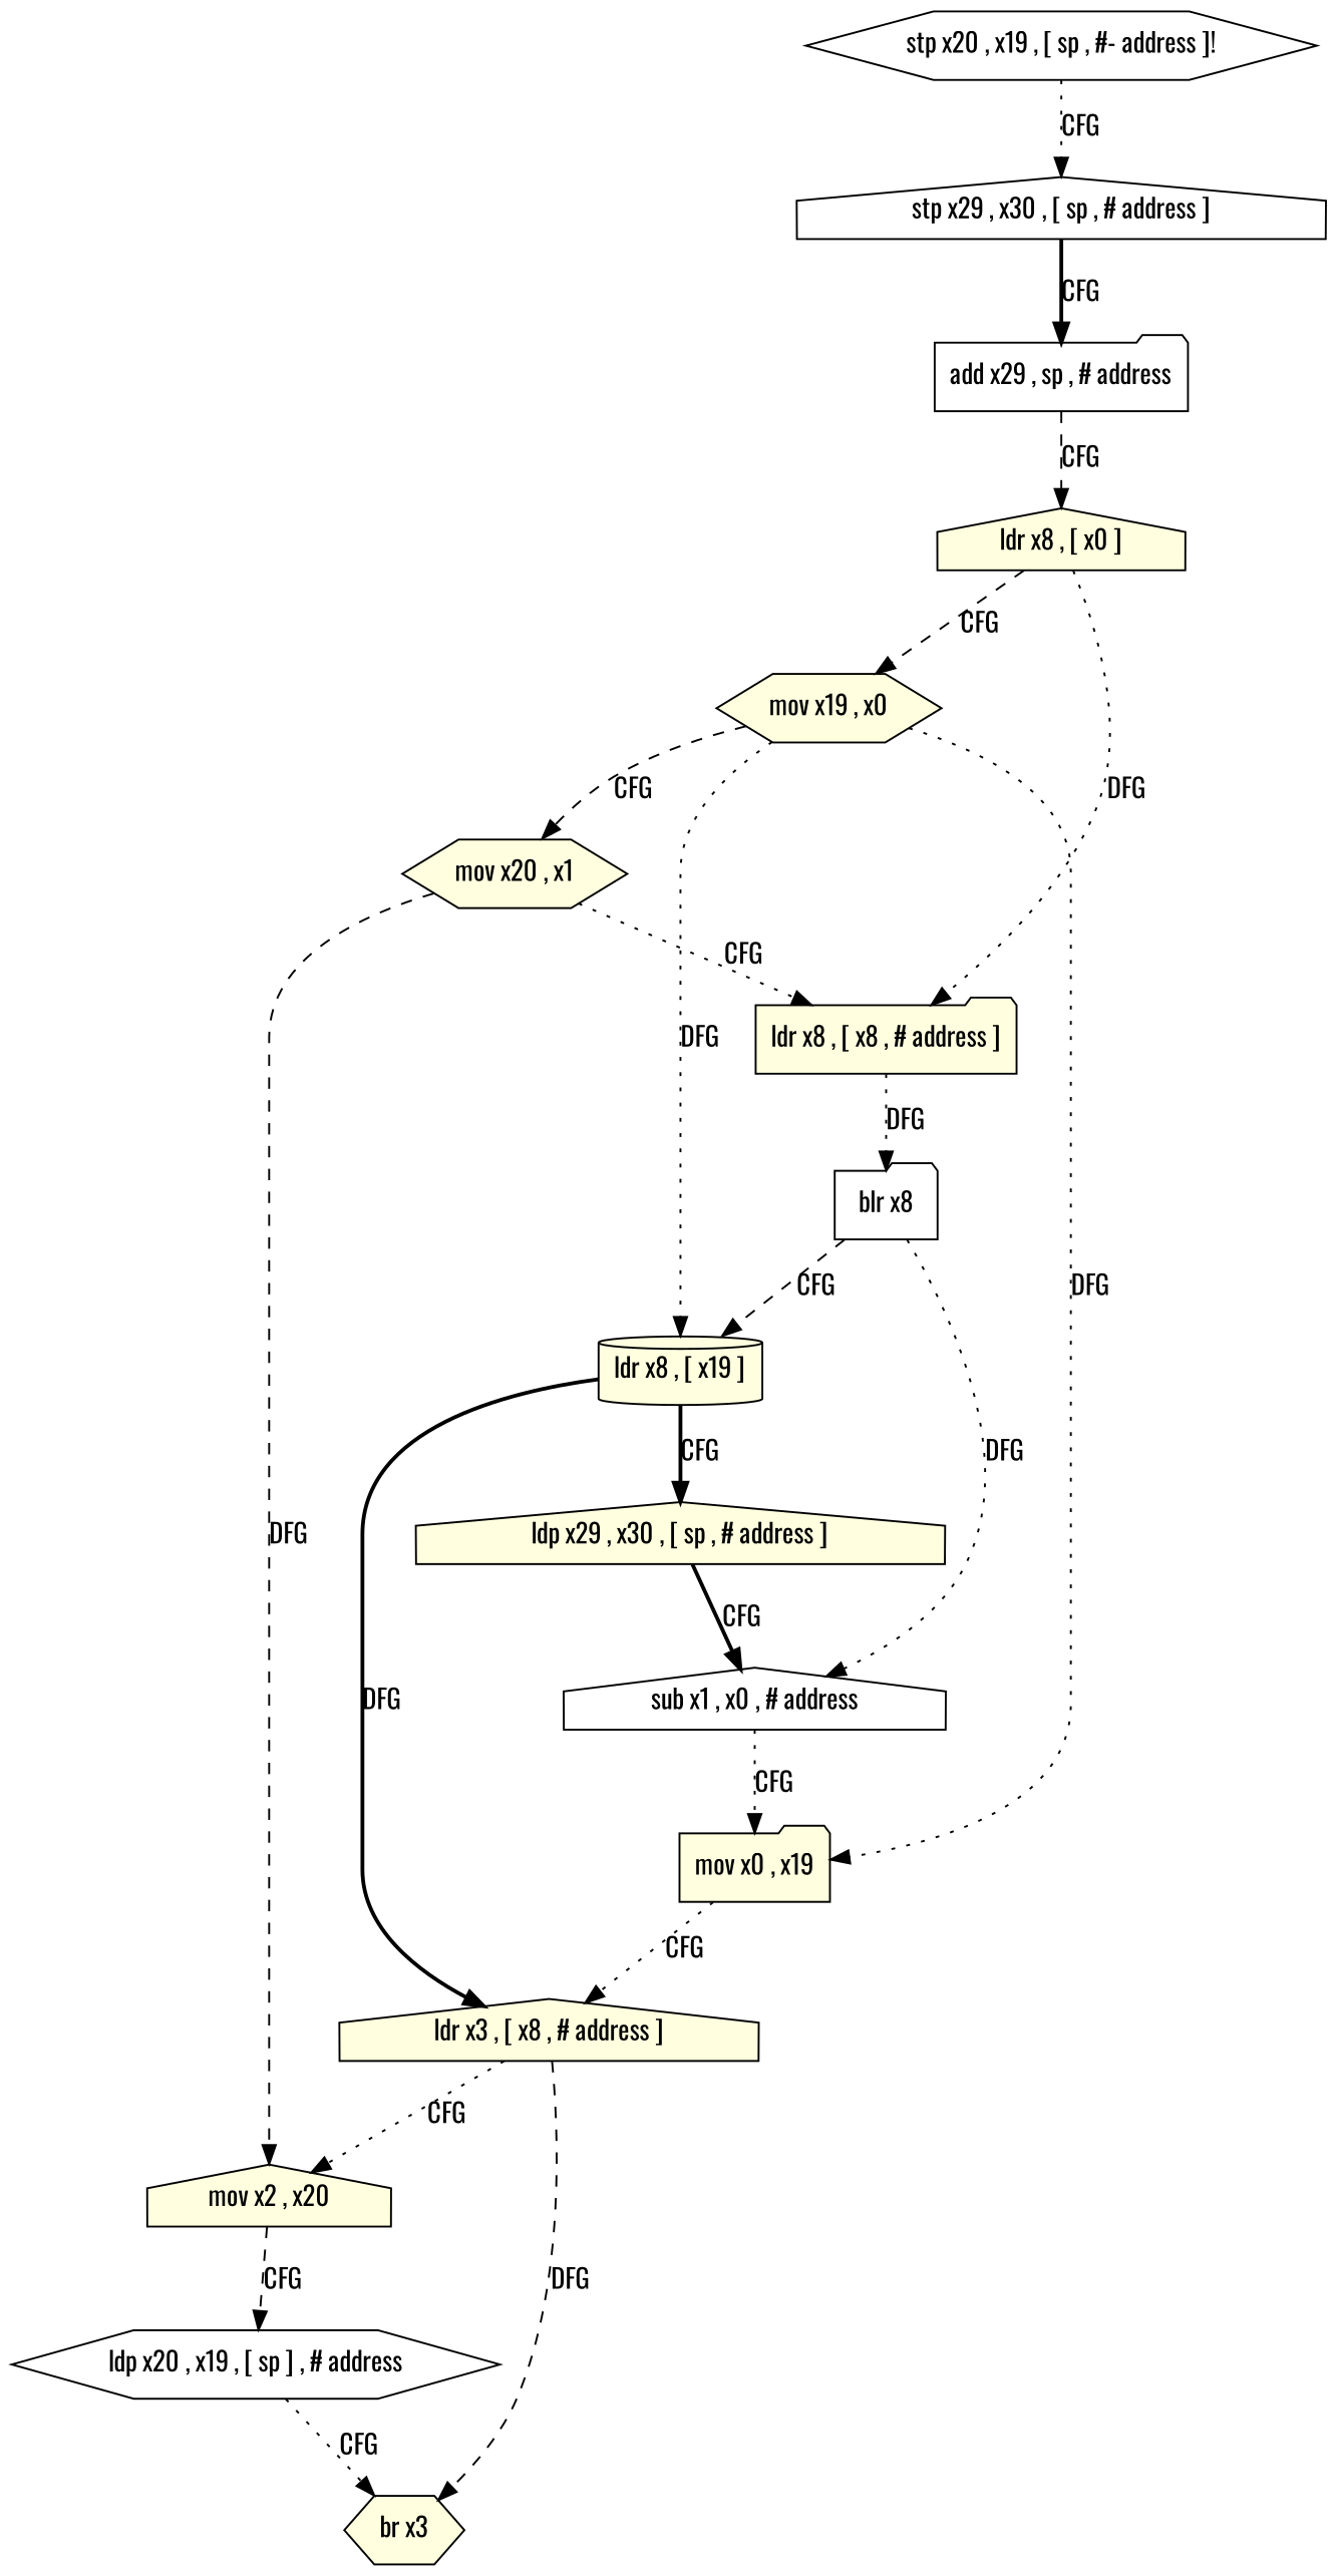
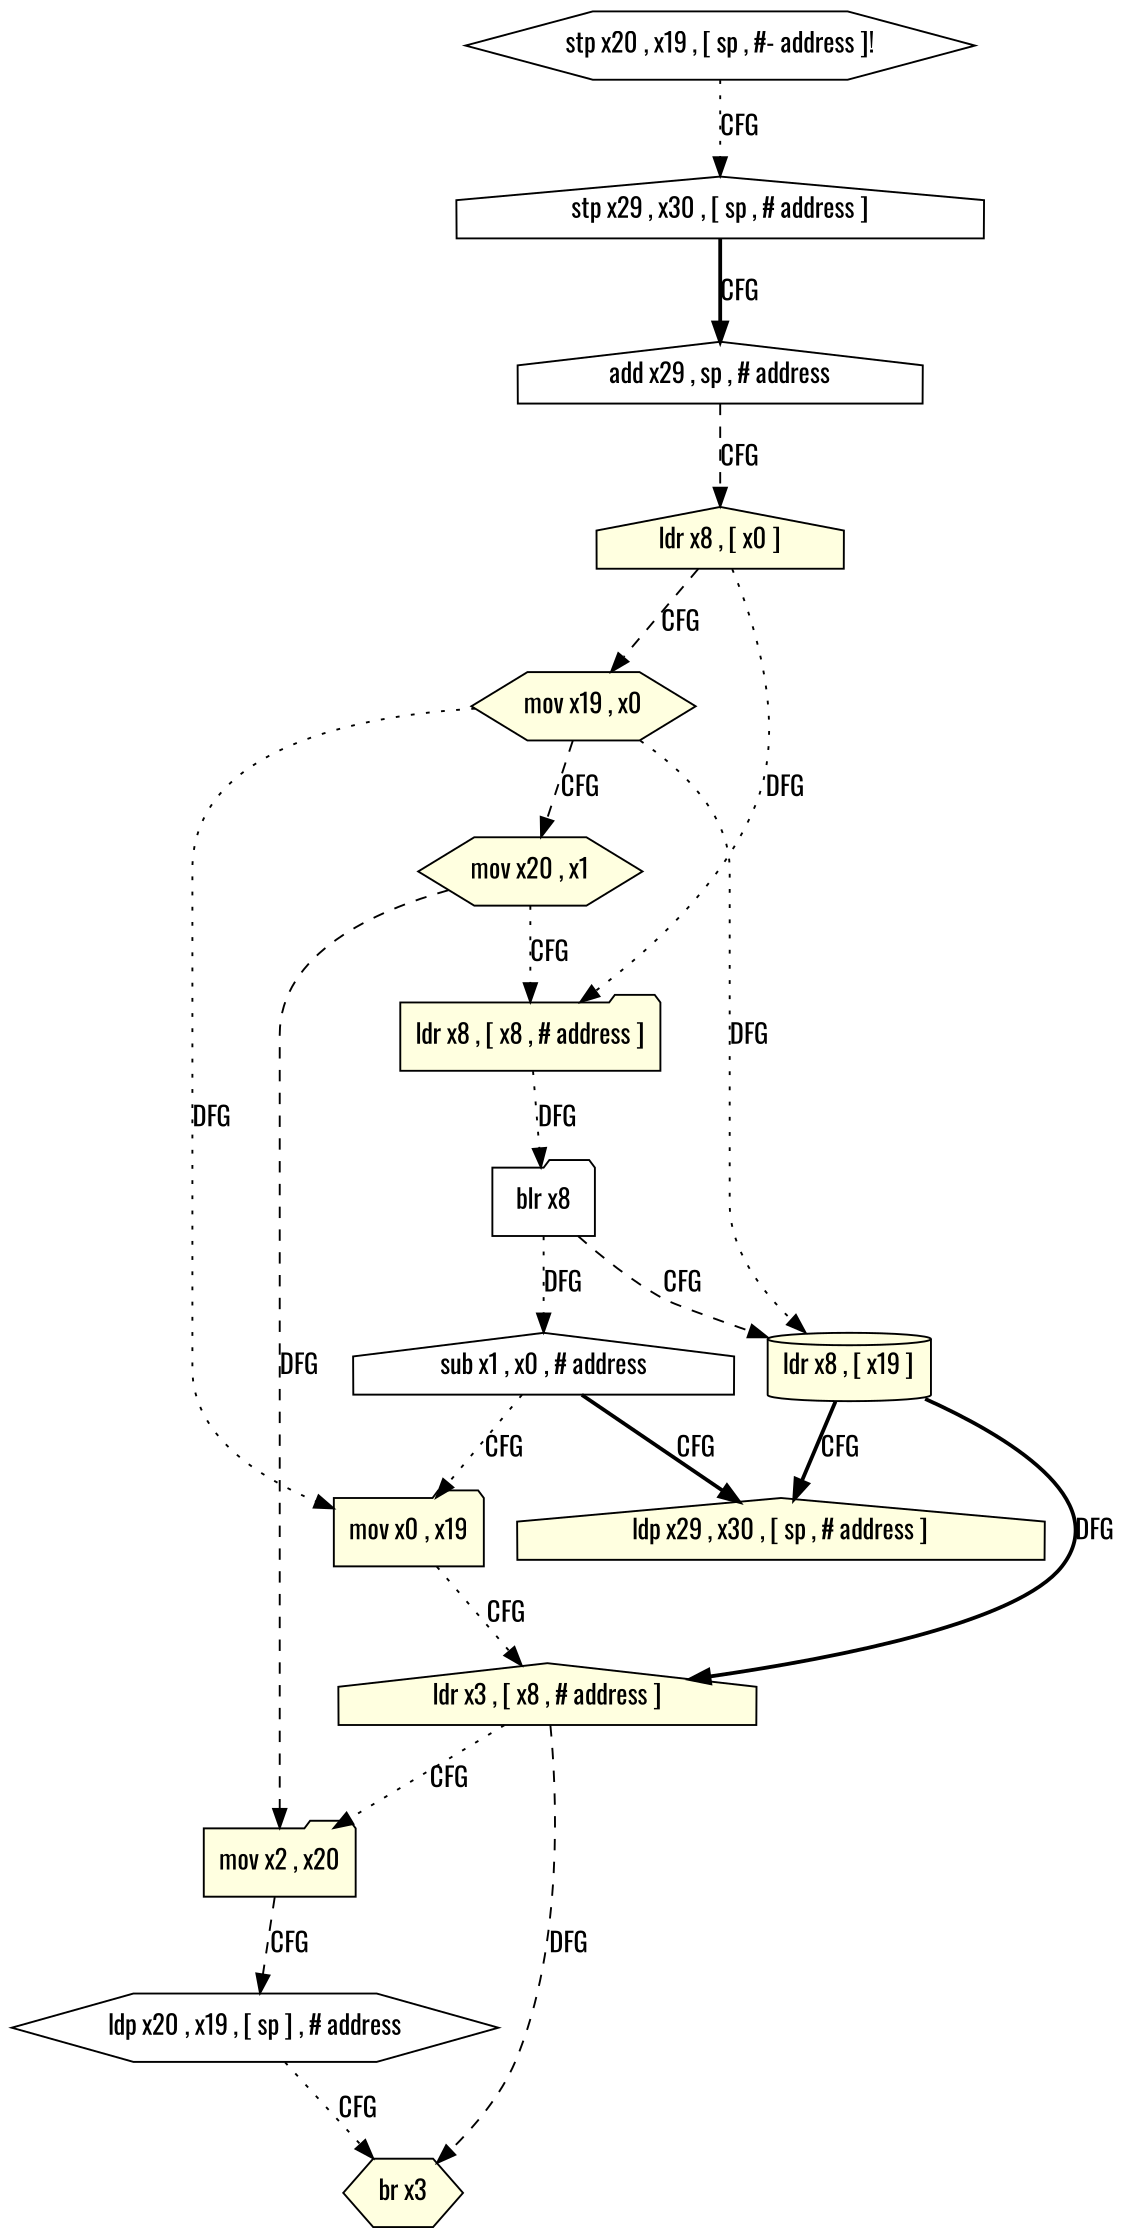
  digraph {
    fontname=Oswald
    node [fillcolor=lightyellow fontname=Oswald shape=house style=filled]
    edge [fontname=Oswald style=dotted]
    n1 [fillcolor=white label="stp x20 , x19 , [ sp , #- address ]!" shape=hexagon]
    n2 [fillcolor=white label="stp x29 , x30 , [ sp , # address ]"]
-   n3 [fillcolor=white label="add x29 , sp , # address" shape=folder]
+   n3 [fillcolor=white label="add x29 , sp , # address"]
    n4 [label="ldr x8 , [ x0 ]"]
    n5 [label="mov x19 , x0" shape=hexagon]
    n6 [label="ldr x8 , [ x8 , # address ]" shape=folder]
    n7 [label="mov x20 , x1" shape=hexagon]
    n8 [label="ldr x8 , [ x19 ]" shape=cylinder]
    n9 [label="mov x0 , x19" shape=folder]
    n10 [fillcolor=white label="blr x8" shape=folder]
-   n11 [label="mov x2 , x20"]
+   n11 [label="mov x2 , x20" shape=folder]
    n12 [label="ldp x29 , x30 , [ sp , # address ]"]
    n13 [label="ldr x3 , [ x8 , # address ]"]
    n14 [fillcolor=white label="ldp x20 , x19 , [ sp ] , # address" shape=hexagon]
    n15 [fillcolor=white label="sub x1 , x0 , # address"]
    n16 [label="br x3" shape=hexagon]
    n1 -> n2 [label=CFG]
    n2 -> n3 [label=CFG style=bold]
    n3 -> n4 [label=CFG style=dashed]
    n4 -> n5 [label=CFG style=dashed]
    n4 -> n6 [label=DFG]
    n5 -> n7 [label=CFG style=dashed]
    n5 -> n8 [label=DFG]
    n5 -> n9 [label=DFG]
    n6 -> n10 [label=DFG]
    n7 -> n6 [label=CFG]
    n7 -> n11 [label=DFG style=dashed]
    n8 -> n12 [label=CFG style=bold]
    n8 -> n13 [label=DFG style=bold]
    n9 -> n13 [label=CFG]
    n10 -> n8 [label=CFG style=dashed]
    n10 -> n15 [label=DFG]
    n11 -> n14 [label=CFG style=dashed]
-   n12 -> n15 [label=CFG style=bold]
+   n15 -> n12 [label=CFG style=bold]
    n13 -> n11 [label=CFG]
    n13 -> n16 [label=DFG style=dashed]
    n14 -> n16 [label=CFG]
    n15 -> n9 [label=CFG]
  }
